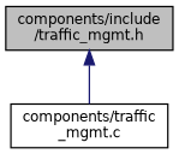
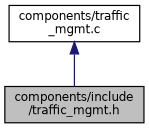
  digraph {
    node [color=black fontname=Helvetica fontsize=10 shape=record style=filled]
    n1 [fillcolor=grey75 fontcolor=black height=0.2 label="components/include\l/traffic_mgmt.h" width=0.4]
    n2 [fillcolor=white height=0.2 label="components/traffic\l_mgmt.c" width=0.4]
-   n1 -> n2 [color=midnightblue dir=back fontname=Helvetica fontsize=10 labelfontname=Helvetica labelfontsize=10 style=solid]
+   n2 -> n1 [color=midnightblue dir=back fontname=Helvetica fontsize=10 labelfontname=Helvetica labelfontsize=10 style=solid]
  }
